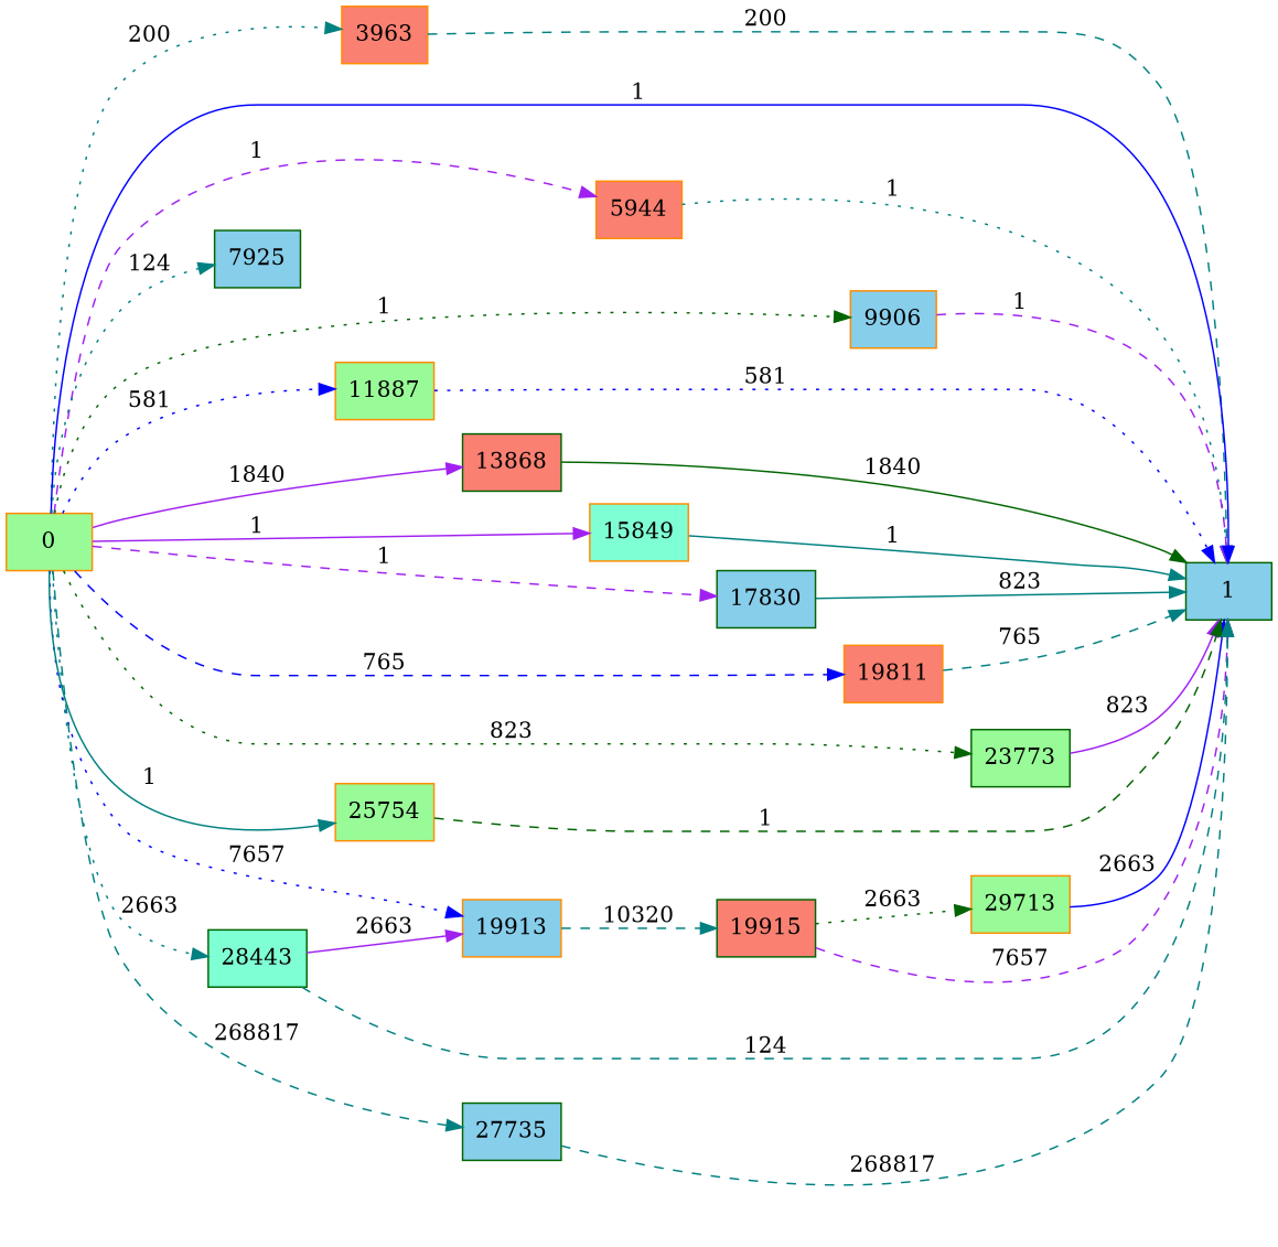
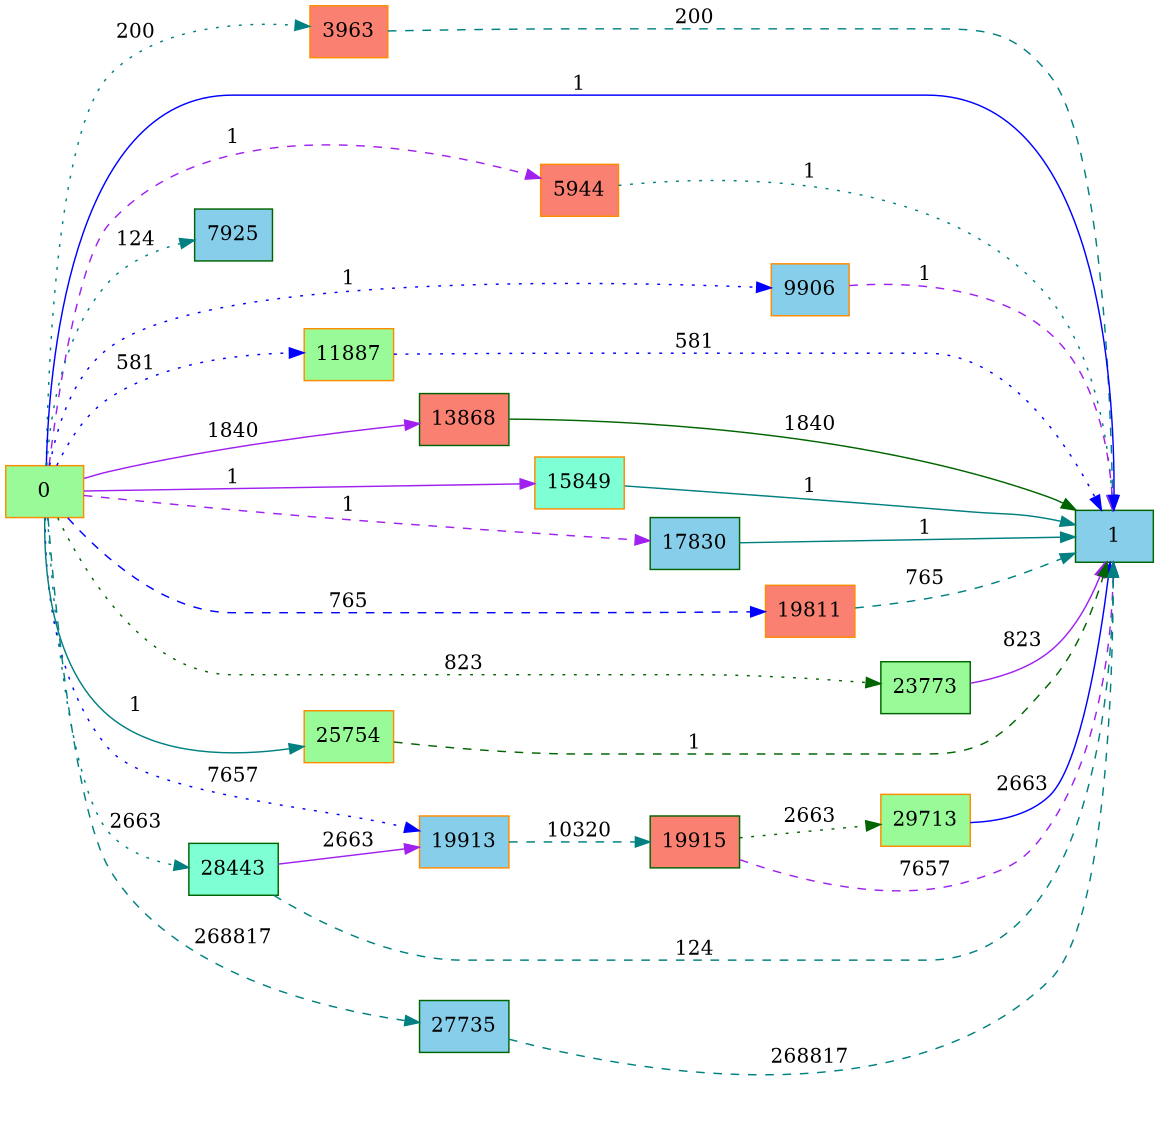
  digraph {
    rankdir=LR
    node [color=darkorange fillcolor=skyblue shape=rectangle style=filled]
    edge [color=teal style=dashed]
    3963 [fillcolor=salmon]
    1 [color=darkgreen]
    5944 [fillcolor=salmon]
    7925 [color=darkgreen]
    9906
    11887 [fillcolor=palegreen]
    13868 [color=darkgreen fillcolor=salmon]
    15849 [fillcolor=aquamarine]
    17830 [color=darkgreen]
    19811 [fillcolor=salmon]
    19915 [color=darkgreen fillcolor=salmon]
    19913
    29713 [fillcolor=palegreen]
    23773 [color=darkgreen fillcolor=palegreen]
    25754 [fillcolor=palegreen]
    27735 [color=darkgreen]
    28443 [color=darkgreen fillcolor=aquamarine]
    0 [fillcolor=palegreen]
    3963 -> 1 [label=200]
    5944 -> 1 [label=1 style=dotted]
    9906 -> 1 [color=purple label=1]
    11887 -> 1 [color=blue label=581 style=dotted]
    13868 -> 1 [color=darkgreen label=1840 style=solid]
    15849 -> 1 [label=1 style=solid]
-   17830 -> 1 [label=823 style=solid]
+   17830 -> 1 [label=1 style=solid]
    19811 -> 1 [label=765]
    19915 -> 1 [color=purple label=7657]
    19915 -> 29713 [color=darkgreen label=2663 style=dotted]
    19913 -> 19915 [label=10320]
    29713 -> 1 [color=blue label=2663 style=solid]
    23773 -> 1 [color=purple label=823 style=solid]
    25754 -> 1 [color=darkgreen label=1]
    27735 -> 1 [label=268817]
    28443 -> 1 [label=124]
    28443 -> 19913 [color=purple label=2663 style=solid]
    0 -> 3963 [label=200 style=dotted]
    0 -> 1 [color=blue label=1 style=solid]
    0 -> 5944 [color=purple label=1]
    0 -> 7925 [label=124 style=dotted]
-   0 -> 9906 [color=darkgreen label=1 style=dotted]
+   0 -> 9906 [color=blue label=1 style=dotted]
    0 -> 11887 [color=blue label=581 style=dotted]
    0 -> 13868 [color=purple label=1840 style=solid]
    0 -> 15849 [color=purple label=1 style=solid]
    0 -> 17830 [color=purple label=1]
    0 -> 19811 [color=blue label=765]
    0 -> 19913 [color=blue label=7657 style=dotted]
    0 -> 23773 [color=darkgreen label=823 style=dotted]
    0 -> 25754 [label=1 style=solid]
    0 -> 27735 [label=268817]
    0 -> 28443 [label=2663 style=dotted]
  }
